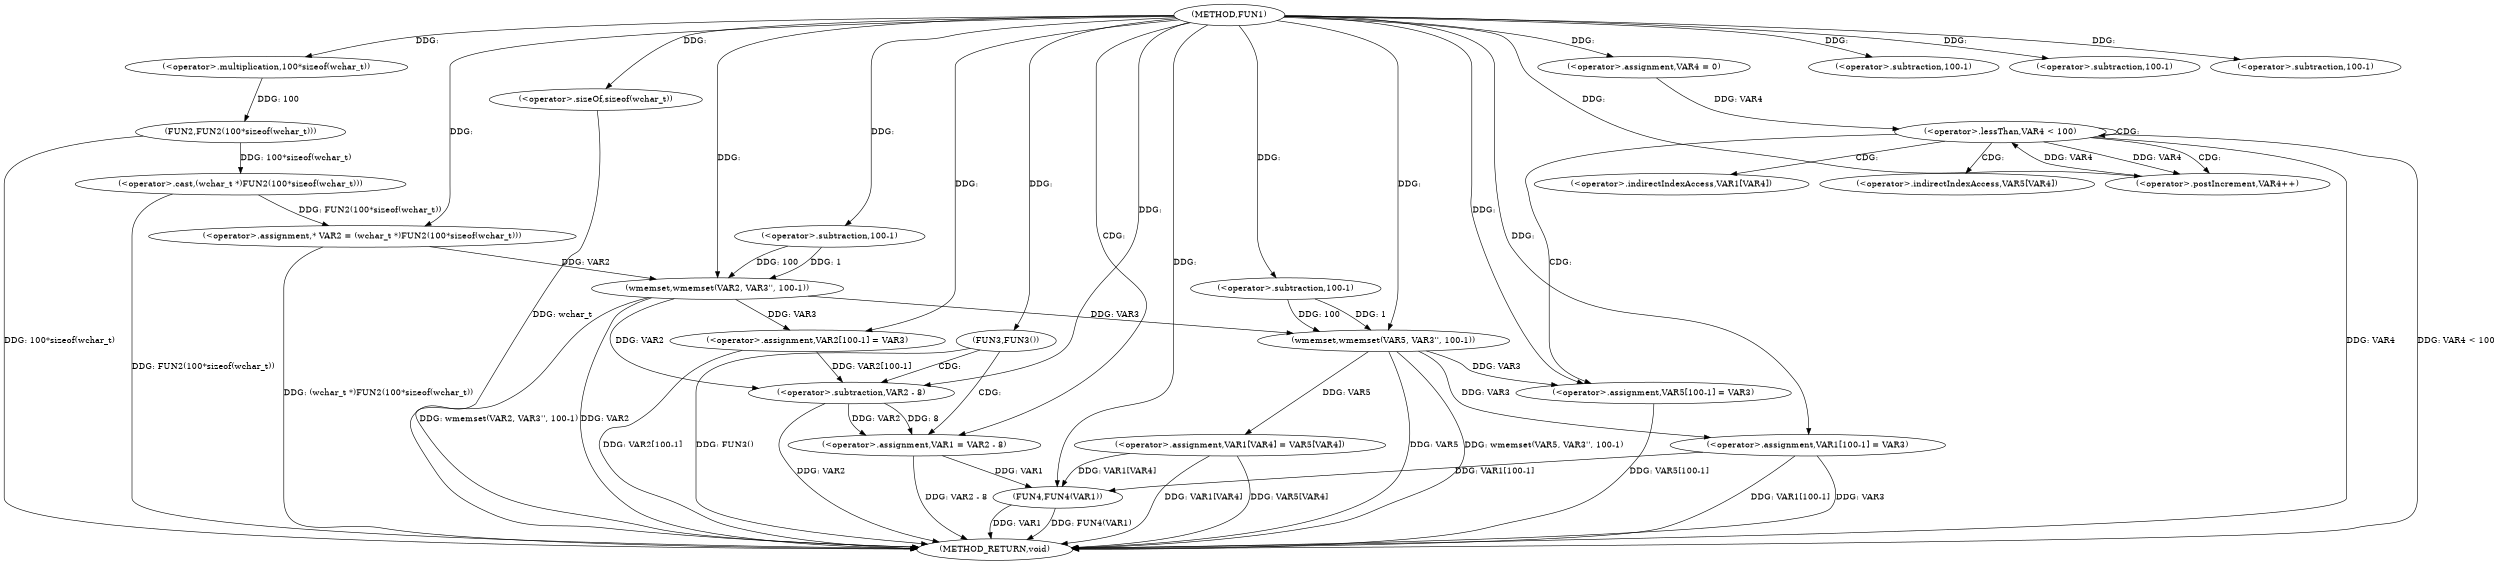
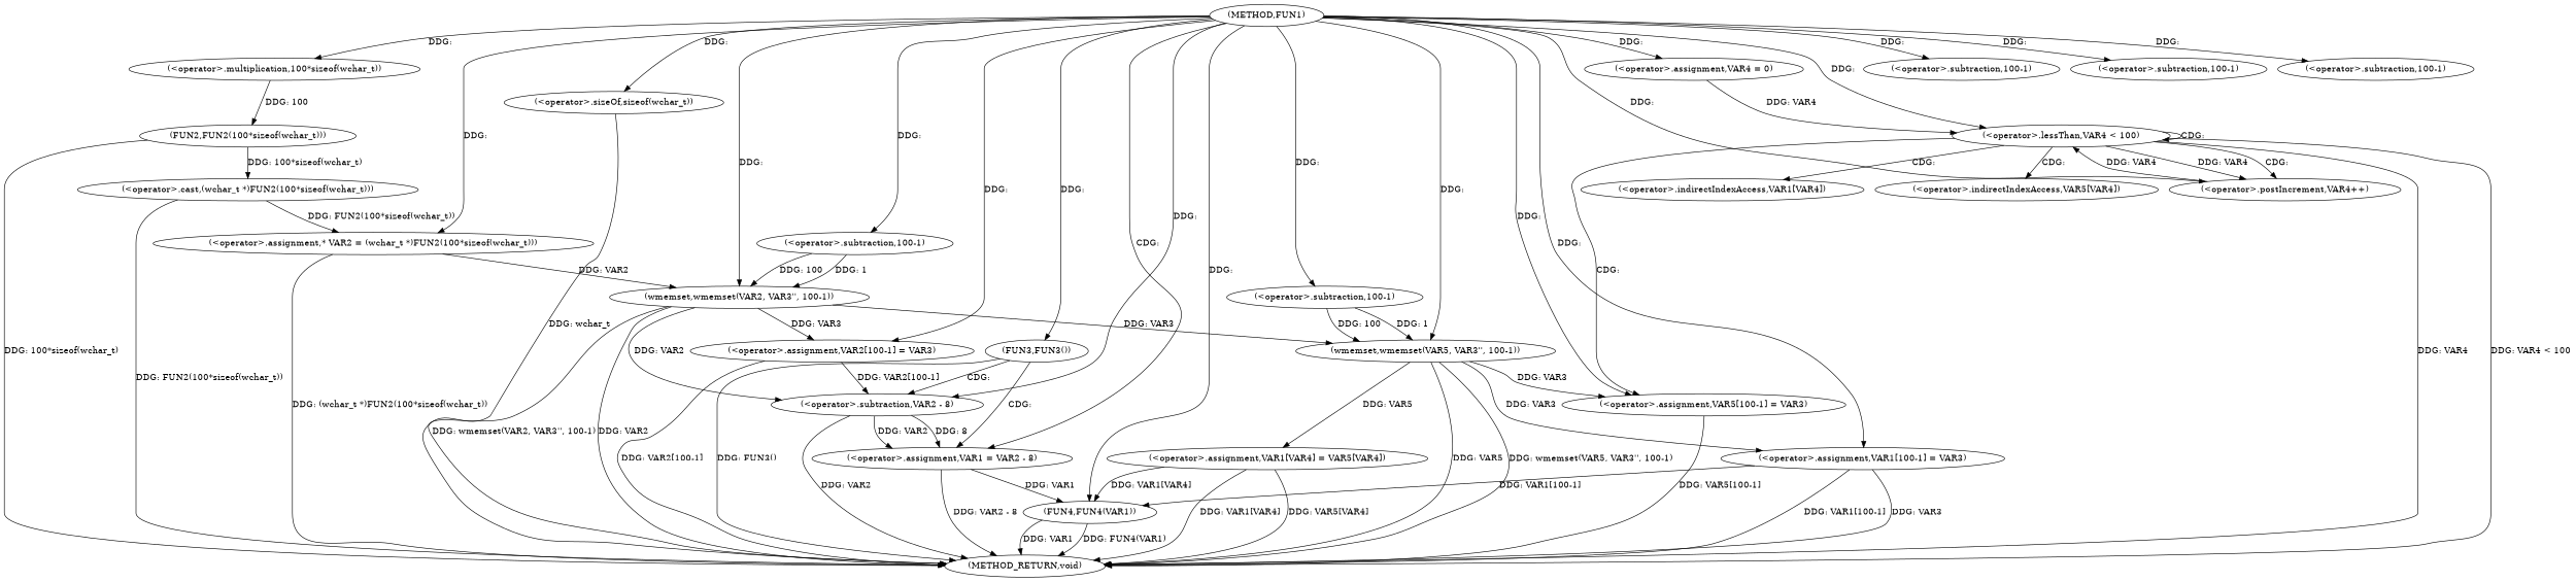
  digraph {
    n1 [label="(METHOD,FUN1)"]
    n2 [label="(<operator>.assignment,* VAR2 = (wchar_t *)FUN2(100*sizeof(wchar_t)))"]
    n3 [label="(<operator>.multiplication,100*sizeof(wchar_t))"]
    n4 [label="(<operator>.sizeOf,sizeof(wchar_t))"]
    n5 [label="(wmemset,wmemset(VAR2, VAR3'', 100-1))"]
    n6 [label="(<operator>.subtraction,100-1)"]
    n7 [label="(<operator>.assignment,VAR2[100-1] = VAR3)"]
    n8 [label="(<operator>.subtraction,100-1)"]
    n9 [label="(FUN3,FUN3())"]
    n10 [label="(<operator>.assignment,VAR1 = VAR2 - 8)"]
    n11 [label="(<operator>.subtraction,VAR2 - 8)"]
    n12 [label="(wmemset,wmemset(VAR5, VAR3'', 100-1))"]
    n13 [label="(<operator>.subtraction,100-1)"]
    n14 [label="(<operator>.assignment,VAR5[100-1] = VAR3)"]
    n15 [label="(<operator>.subtraction,100-1)"]
    n16 [label="(<operator>.assignment,VAR4 = 0)"]
    n17 [label="(<operator>.lessThan,VAR4 < 100)"]
    n18 [label="(<operator>.postIncrement,VAR4++)"]
    n19 [label="(<operator>.assignment,VAR1[100-1] = VAR3)"]
    n20 [label="(<operator>.subtraction,100-1)"]
    n21 [label="(FUN4,FUN4(VAR1))"]
    n22 [label="(METHOD_RETURN,void)"]
    n23 [label="(FUN2,FUN2(100*sizeof(wchar_t)))"]
    n24 [label="(<operator>.assignment,VAR1[VAR4] = VAR5[VAR4])"]
    n25 [label="(<operator>.indirectIndexAccess,VAR1[VAR4])"]
    n26 [label="(<operator>.indirectIndexAccess,VAR5[VAR4])"]
    n27 [label="(<operator>.cast,(wchar_t *)FUN2(100*sizeof(wchar_t)))"]
    n1 -> n2 [label="DDG: "]
    n1 -> n3 [label="DDG: "]
    n1 -> n4 [label="DDG: "]
    n1 -> n5 [label="DDG: "]
    n1 -> n6 [label="DDG: "]
    n1 -> n7 [label="DDG: "]
    n1 -> n8 [label="DDG: "]
    n1 -> n9 [label="DDG: "]
    n1 -> n10 [label="CDG: "]
    n1 -> n11 [label="DDG: "]
    n1 -> n12 [label="DDG: "]
    n1 -> n13 [label="DDG: "]
    n1 -> n14 [label="DDG: "]
    n1 -> n15 [label="DDG: "]
    n1 -> n16 [label="DDG: "]
+   n1 -> n17 [label="DDG: "]
    n1 -> n18 [label="DDG: "]
    n1 -> n19 [label="DDG: "]
    n1 -> n20 [label="DDG: "]
    n1 -> n21 [label="DDG: "]
    n2 -> n5 [label="DDG: VAR2"]
    n2 -> n22 [label="DDG: (wchar_t *)FUN2(100*sizeof(wchar_t))"]
    n3 -> n23 [label="DDG: 100"]
    n4 -> n22 [label="DDG: wchar_t"]
    n5 -> n7 [label="DDG: VAR3"]
    n5 -> n11 [label="DDG: VAR2"]
    n5 -> n12 [label="DDG: VAR3"]
    n5 -> n22 [label="DDG: VAR2"]
    n5 -> n22 [label="DDG: wmemset(VAR2, VAR3'', 100-1)"]
    n6 -> n5 [label="DDG: 100"]
    n6 -> n5 [label="DDG: 1"]
    n7 -> n11 [label="DDG: VAR2[100-1]"]
    n7 -> n22 [label="DDG: VAR2[100-1]"]
    n9 -> n10 [label="CDG: "]
    n9 -> n11 [label="CDG: "]
    n9 -> n22 [label="DDG: FUN3()"]
    n10 -> n21 [label="DDG: VAR1"]
    n10 -> n22 [label="DDG: VAR2 - 8"]
    n11 -> n10 [label="DDG: VAR2"]
    n11 -> n10 [label="DDG: 8"]
    n11 -> n22 [label="DDG: VAR2"]
    n12 -> n14 [label="DDG: VAR3"]
    n12 -> n19 [label="DDG: VAR3"]
    n12 -> n22 [label="DDG: VAR5"]
    n12 -> n22 [label="DDG: wmemset(VAR5, VAR3'', 100-1)"]
    n12 -> n24 [label="DDG: VAR5"]
    n13 -> n12 [label="DDG: 100"]
    n13 -> n12 [label="DDG: 1"]
    n14 -> n22 [label="DDG: VAR5[100-1]"]
    n16 -> n17 [label="DDG: VAR4"]
    n17 -> n14 [label="CDG: "]
    n17 -> n17 [label="CDG: "]
    n17 -> n18 [label="DDG: VAR4"]
    n17 -> n18 [label="CDG: "]
    n17 -> n22 [label="DDG: VAR4 < 100"]
    n17 -> n22 [label="DDG: VAR4"]
    n17 -> n25 [label="CDG: "]
    n17 -> n26 [label="CDG: "]
    n18 -> n17 [label="DDG: VAR4"]
    n19 -> n21 [label="DDG: VAR1[100-1]"]
    n19 -> n22 [label="DDG: VAR1[100-1]"]
    n19 -> n22 [label="DDG: VAR3"]
    n21 -> n22 [label="DDG: FUN4(VAR1)"]
    n21 -> n22 [label="DDG: VAR1"]
    n23 -> n22 [label="DDG: 100*sizeof(wchar_t)"]
    n23 -> n27 [label="DDG: 100*sizeof(wchar_t)"]
    n24 -> n21 [label="DDG: VAR1[VAR4]"]
    n24 -> n22 [label="DDG: VAR5[VAR4]"]
    n24 -> n22 [label="DDG: VAR1[VAR4]"]
    n27 -> n2 [label="DDG: FUN2(100*sizeof(wchar_t))"]
    n27 -> n22 [label="DDG: FUN2(100*sizeof(wchar_t))"]
  }
